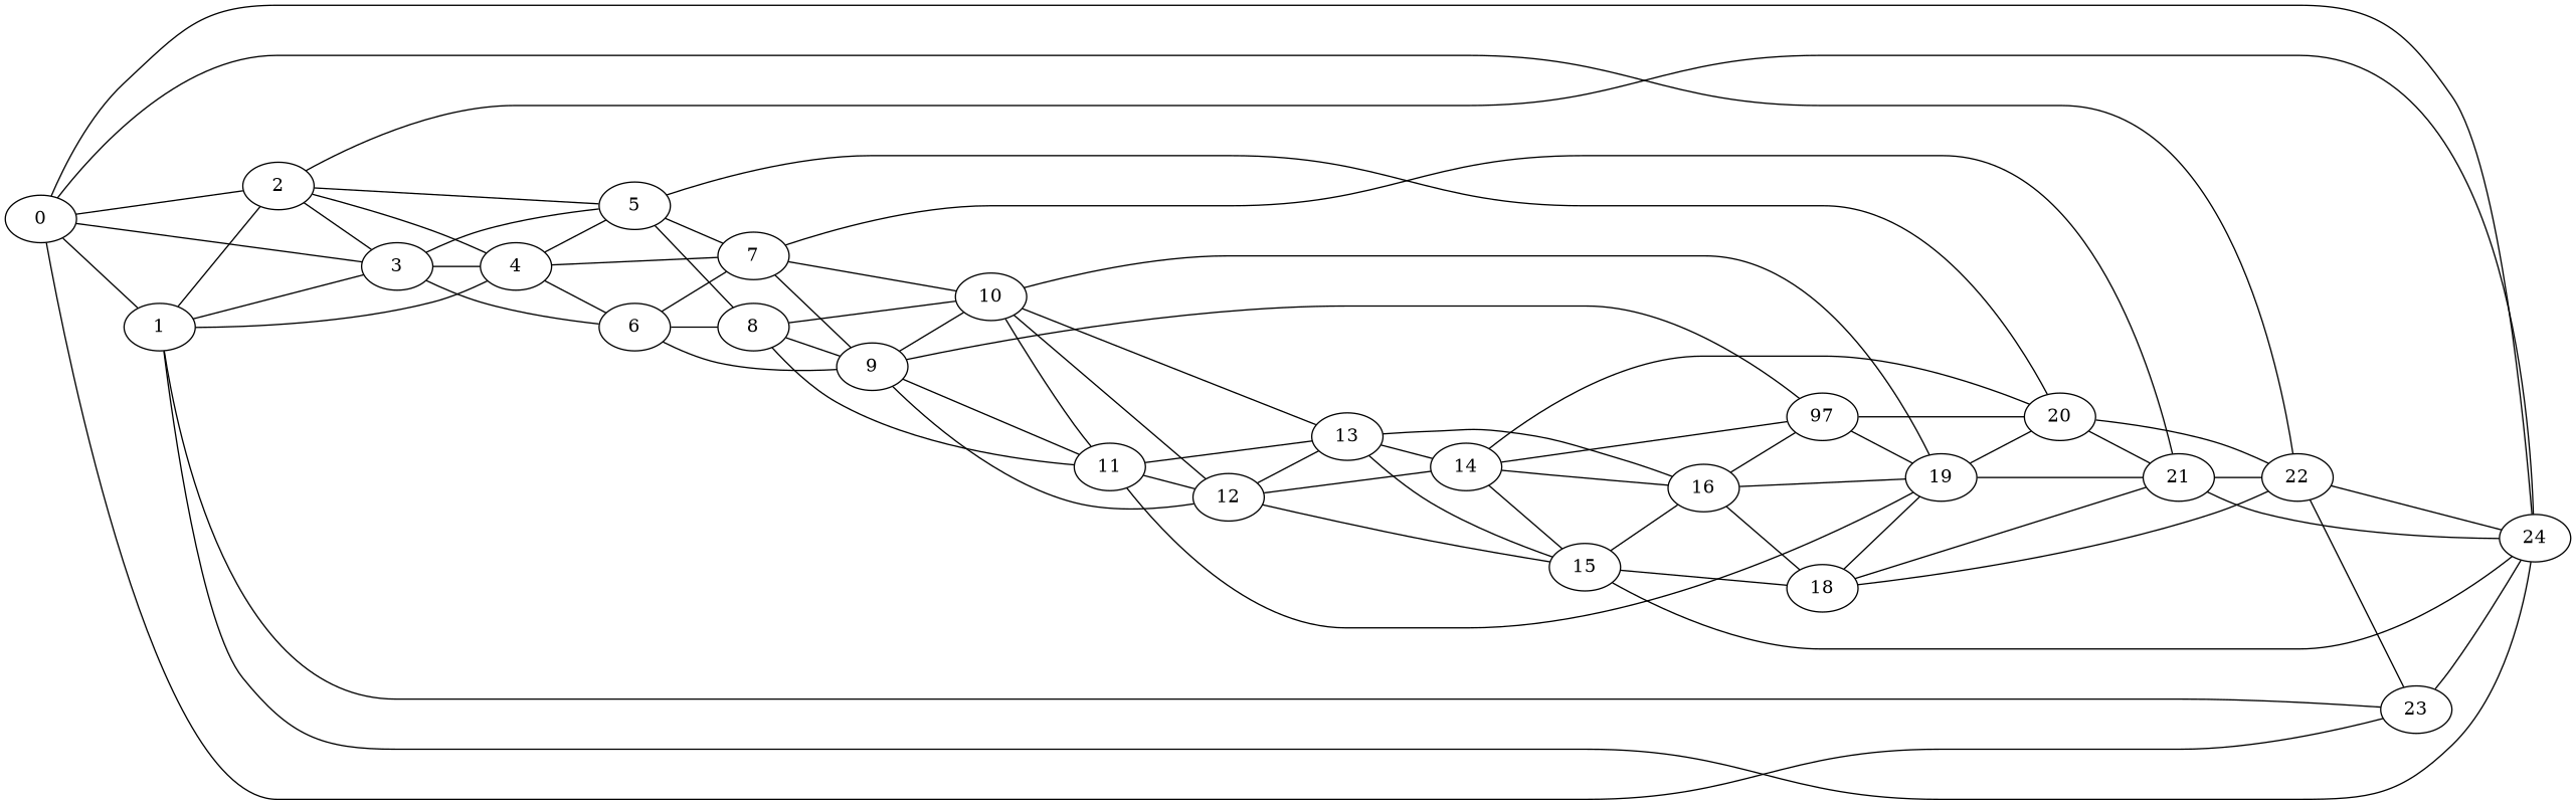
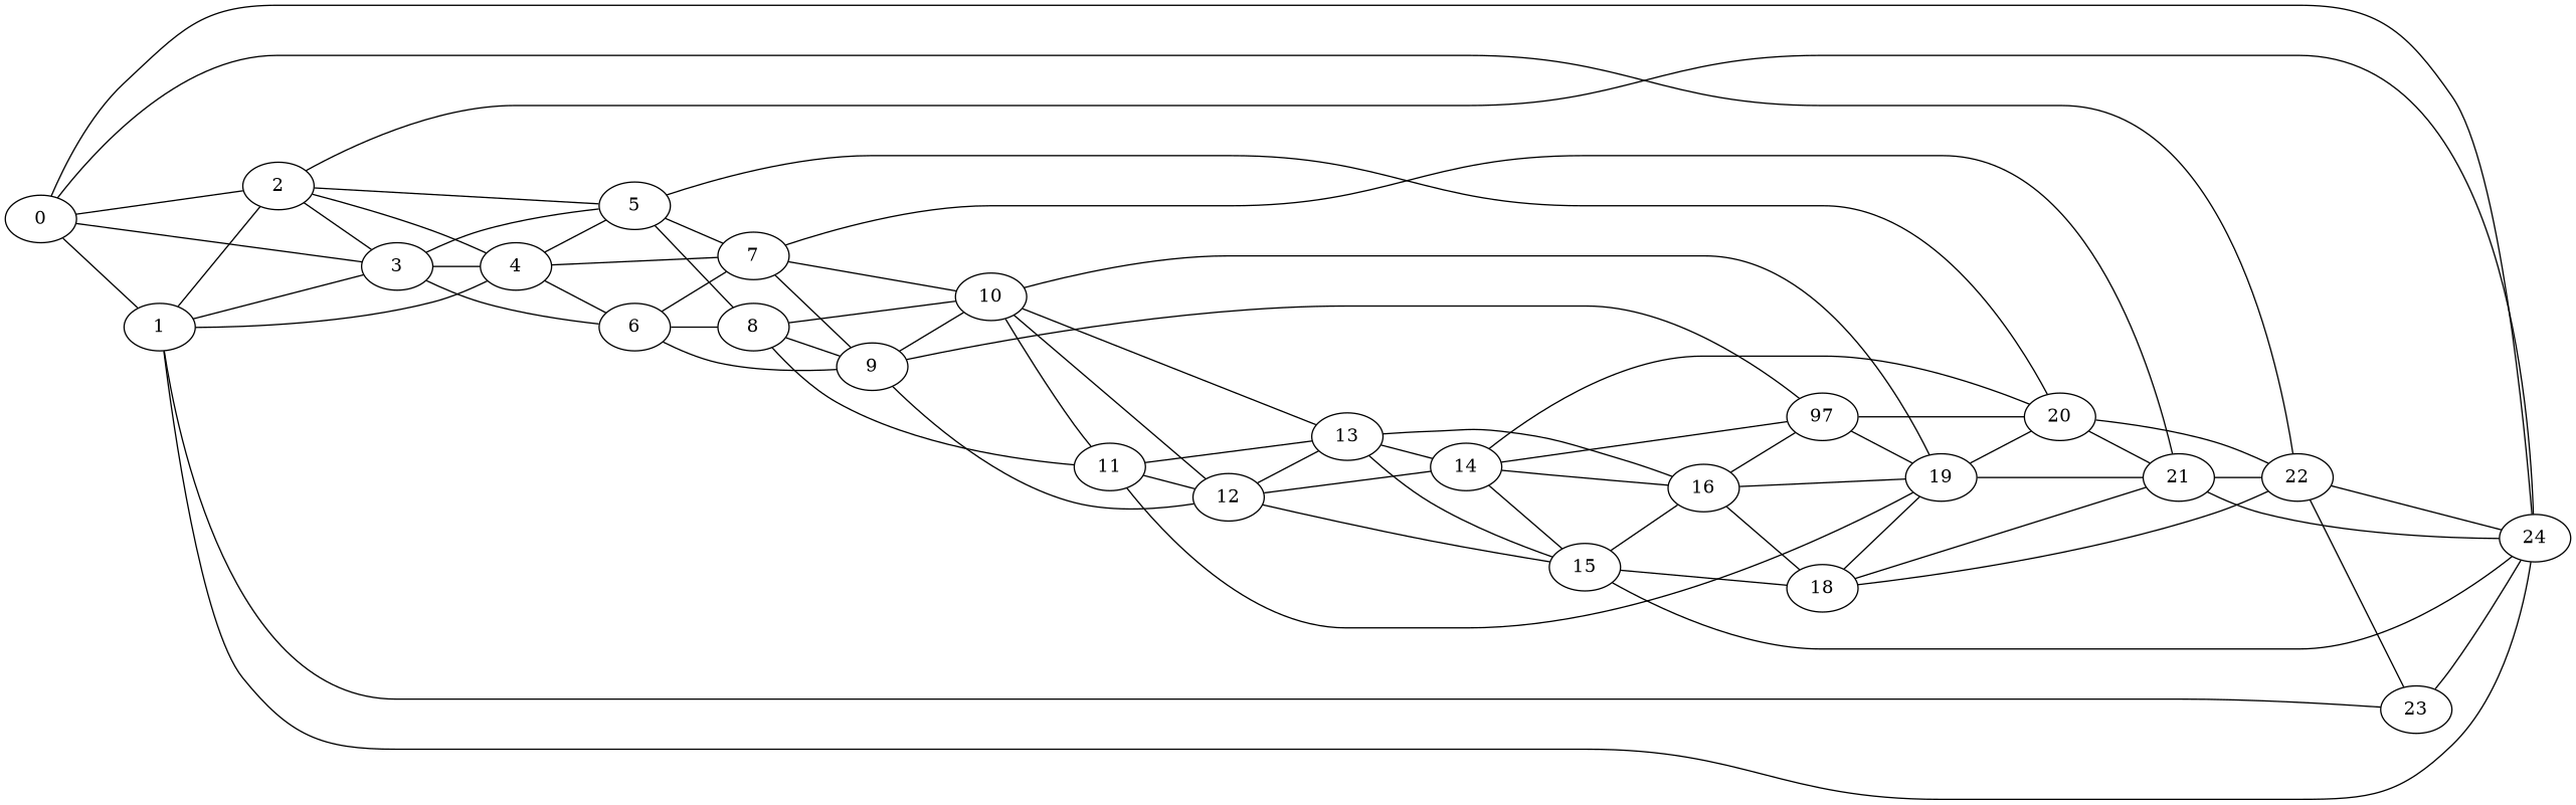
  strict graph {
    rankdir=LR
    edge [is_available=True prob=1.0]
    0
    1
    2
    3
    22
    23
    24
    4
    5
    6
    7
    8
    20
    9
    10
    21
    11
    12
    n19 [label=97]
    13
    19
    14
    15
    16
    18
    0 -- 1 [prob=0.799872003896]
    0 -- 2
    0 -- 3
    0 -- 22
-   0 -- 23
    0 -- 24 [prob=0.211016099536]
    1 -- 2 [prob=0.690020139701]
    1 -- 3 [prob=0.202676455149]
    1 -- 23 [prob=0.665915144494]
    1 -- 24 [prob=0.341592015454]
    1 -- 4
    2 -- 3
    2 -- 24
    2 -- 4
    2 -- 5
    3 -- 4 [prob=0.480303698929]
    3 -- 5 [prob=0.780985415076]
    3 -- 6 [prob=0.173861638511]
    22 -- 23 [prob=0.47565505795]
    22 -- 24 [prob=0.110668612218]
    23 -- 24
    4 -- 5
    4 -- 6 [prob=0.784523530442]
    4 -- 7 [prob=0.142554058512]
    5 -- 7 [prob=0.487466898372]
    5 -- 8 [prob=0.456951094184]
    5 -- 20
    6 -- 7 [prob=0.851097207173]
    6 -- 8
    6 -- 9 [prob=0.50858650253]
    7 -- 9 [prob=0.977186627019]
    7 -- 10 [prob=0.760542584477]
    7 -- 21 [prob=0.212461167488]
    8 -- 9
    8 -- 10 [prob=0.826159614468]
    8 -- 11 [prob=0.00911751091706]
    20 -- 22 [prob=0.788099431558]
    20 -- 21 [prob=0.872820057315]
    9 -- 10 [prob=0.429347269793]
-   9 -- 11 [prob=0.307434856276]
    9 -- 12 [prob=0.372498297666]
    9 -- n19 [prob=0.450325441485]
    10 -- 11 [prob=0.264928993192]
    10 -- 12 [prob=0.538534535625]
    10 -- 13 [prob=0.859065368332]
    10 -- 19 [prob=0.857414514242]
    21 -- 22
    21 -- 24 [prob=0.179335111781]
    11 -- 12 [prob=0.39409647046]
    11 -- 13 [prob=0.126962397352]
    11 -- 19 [prob=0.0162993511386]
    12 -- 13 [prob=0.512975730573]
    12 -- 14 [prob=0.988924786295]
    12 -- 15
    n19 -- 20 [prob=0.884283813527]
    n19 -- 19
    13 -- 14 [prob=0.126388810104]
    13 -- 15 [prob=0.776570709566]
    13 -- 16
    19 -- 20 [prob=0.909331567928]
    19 -- 21 [prob=0.00713105756523]
    14 -- 20 [prob=0.66710175804]
    14 -- n19 [prob=0.966901325708]
    14 -- 15 [prob=0.154240629133]
    14 -- 16 [prob=0.681633064258]
    15 -- 24
    15 -- 16 [prob=0.197898020944]
    15 -- 18
    16 -- n19 [prob=0.0815589897032]
    16 -- 19
    16 -- 18 [prob=0.856608804772]
    18 -- 22 [prob=0.634995470679]
    18 -- 21
    18 -- 19 [prob=0.527908614475]
  }
